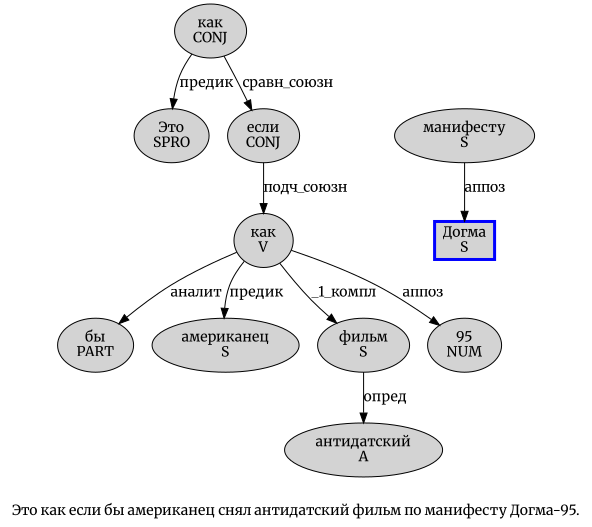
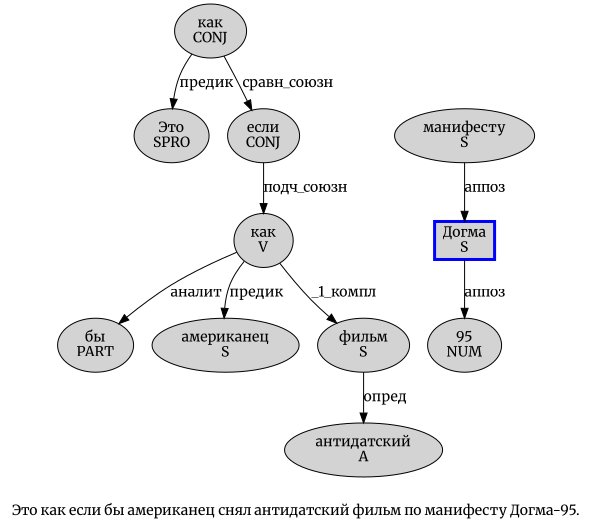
  digraph {
    fontname=Merriweather
    label="Это как если бы американец снял антидатский фильм по манифесту Догма-95."
    node [fillcolor=lightgray fontname=Merriweather penwidth=1 shape=ellipse style=filled]
    edge [fontname=Merriweather]
    n1 [label="Это\nSPRO"]
    n2 [label="как\nCONJ"]
    n3 [label="если\nCONJ"]
    n4 [label="как\nV"]
    n5 [label="бы\nPART"]
    n6 [label="американец\nS"]
    n7 [label="фильм\nS"]
    n8 [label="антидатский\nA"]
    n9 [label="манифесту\nS"]
    n10 [color=blue label="Догма\nS" penwidth=3 shape=box]
    n11 [label="95\nNUM"]
    n2 -> n1 [label="предик"]
    n2 -> n3 [label="сравн_союзн"]
    n3 -> n4 [label="подч_союзн"]
    n4 -> n5 [label="аналит"]
    n4 -> n6 [label="предик"]
    n4 -> n7 [label="_1_компл"]
    n7 -> n8 [label="опред"]
    n9 -> n10 [label="аппоз"]
-   n4 -> n11 [label="аппоз"]
+   n10 -> n11 [label="аппоз"]
  }
